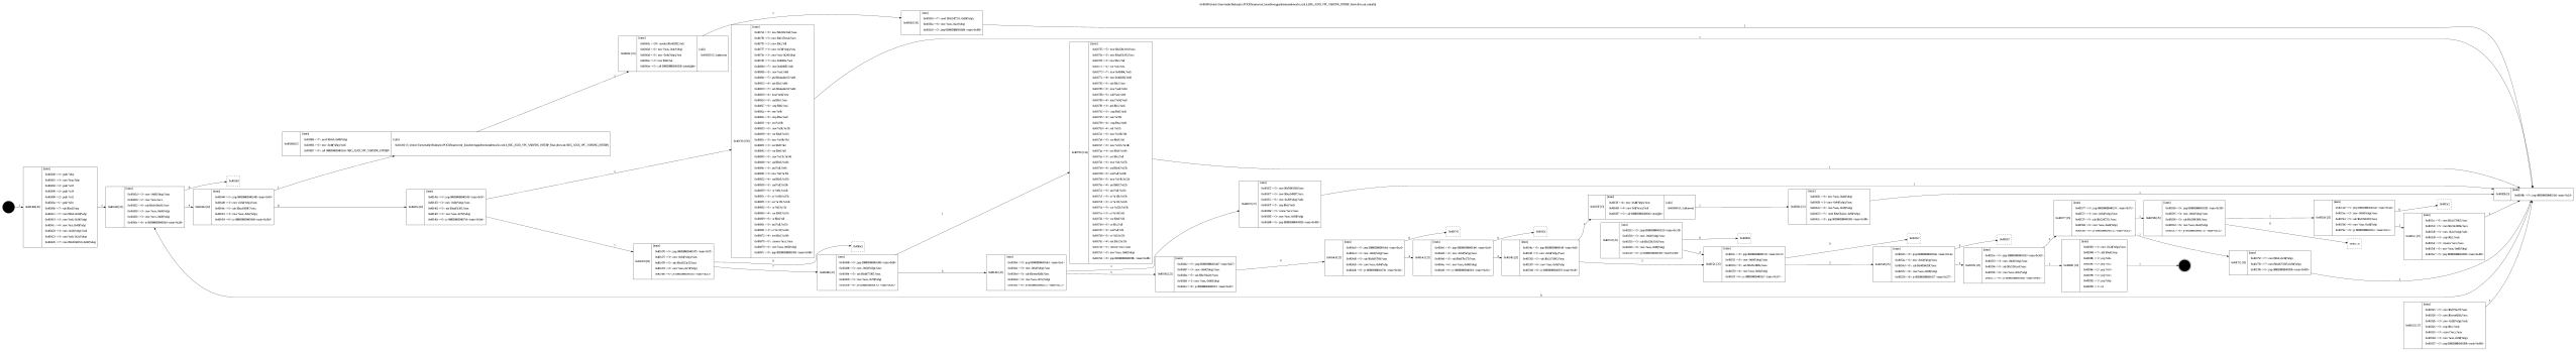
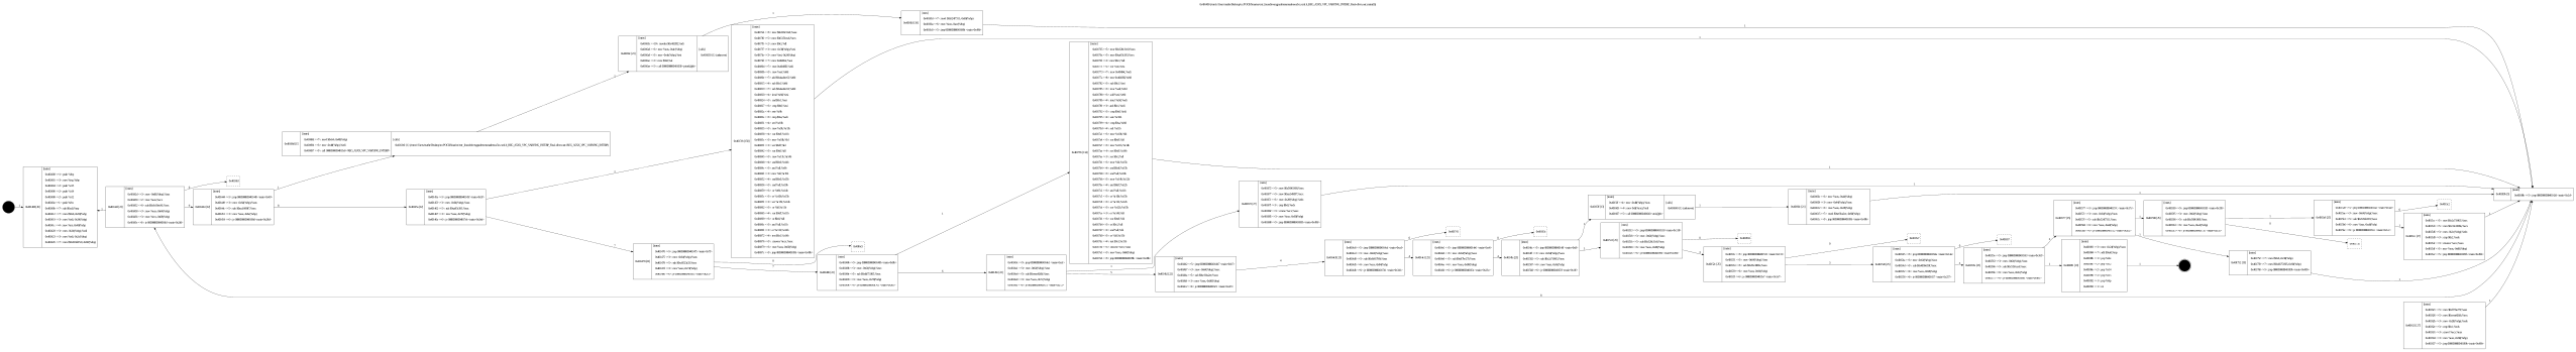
  digraph {
    fontname="Liberation Serif"
    label="0x401400 (/mnt/c/Users/mathe/Desktop/tcc/POCII/binaries/extr_linuxdriversgpudrmmsmadrenoa5xx.xml.h_REG_A5XX_VPC_VARYING_INTERP_Final-ollvm.out::main(0))"
    labelloc=t
    rankdir=LR
    node [fontname="Liberation Serif" shape=record]
    edge [fontname="Liberation Serif"]
    Entry [fillcolor=black height=0.3 shape=circle style=filled width=0.3]
    n2 [label="{\n     0x401400 [45]\l\n     | [instrs]\l\n     &nbsp;&nbsp;0x401400 \<+1\>: push %rbp\l\n     &nbsp;&nbsp;0x401401 \<+3\>: mov %rsp,%rbp\l\n     &nbsp;&nbsp;0x401404 \<+2\>: push %r15\l\n     &nbsp;&nbsp;0x401406 \<+2\>: push %r14\l\n     &nbsp;&nbsp;0x401408 \<+2\>: push %r12\l\n     &nbsp;&nbsp;0x40140a \<+1\>: push %rbx\l\n     &nbsp;&nbsp;0x40140b \<+7\>: sub $0xa0,%rsp\l\n     &nbsp;&nbsp;0x401412 \<+7\>: movl $0x0,-0x30(%rbp)\l\n     &nbsp;&nbsp;0x401419 \<+3\>: mov %edi,-0x34(%rbp)\l\n     &nbsp;&nbsp;0x40141c \<+4\>: mov %rsi,-0x40(%rbp)\l\n     &nbsp;&nbsp;0x401420 \<+3\>: mov -0x34(%rbp),%edi\l\n     &nbsp;&nbsp;0x401423 \<+3\>: mov %edi,-0x2c(%rbp)\l\n     &nbsp;&nbsp;0x401426 \<+7\>: movl $0x619d47e9,-0x60(%rbp)\l\n  }"]
    n3 [label="{\n     0x40142d [23]\l\n     | [instrs]\l\n     &nbsp;&nbsp;0x40142d \<+3\>: mov -0x60(%rbp),%eax\l\n     &nbsp;&nbsp;0x401430 \<+2\>: mov %eax,%ecx\l\n     &nbsp;&nbsp;0x401432 \<+6\>: sub $0x9c93ec96,%ecx\l\n     &nbsp;&nbsp;0x401438 \<+3\>: mov %eax,-0x64(%rbp)\l\n     &nbsp;&nbsp;0x40143b \<+3\>: mov %ecx,-0x68(%rbp)\l\n     &nbsp;&nbsp;0x40143e \<+6\>: je 00000000004016fd \<main+0x2fd\>\l\n  }"]
    n4 [label="{\n     0x4016fd\l\n  }" style=dashed]
    n5 [label="{\n     0x401444 [22]\l\n     | [instrs]\l\n     &nbsp;&nbsp;0x401444 \<+5\>: jmp 0000000000401449 \<main+0x49\>\l\n     &nbsp;&nbsp;0x401449 \<+3\>: mov -0x64(%rbp),%eax\l\n     &nbsp;&nbsp;0x40144c \<+5\>: sub $0xaa5490f7,%eax\l\n     &nbsp;&nbsp;0x401451 \<+3\>: mov %eax,-0x6c(%rbp)\l\n     &nbsp;&nbsp;0x401454 \<+6\>: je 000000000040168d \<main+0x28d\>\l\n  }"]
    n6 [label="{\n     0x40168d [15]\l\n     | [instrs]\l\n     &nbsp;&nbsp;0x40168d \<+7\>: movl $0x64,-0x48(%rbp)\l\n     &nbsp;&nbsp;0x401694 \<+3\>: mov -0x48(%rbp),%edi\l\n     &nbsp;&nbsp;0x401697 \<+5\>: call 00000000004013e0 \<REG_A5XX_VPC_VARYING_INTERP\>\l\n     | [calls]\l\n     &nbsp;&nbsp;0x4013e0 \{1\} (/mnt/c/Users/mathe/Desktop/tcc/POCII/binaries/extr_linuxdriversgpudrmmsmadrenoa5xx.xml.h_REG_A5XX_VPC_VARYING_INTERP_Final-ollvm.out::REG_A5XX_VPC_VARYING_INTERP)\l\n  }"]
    n7 [label="{\n     0x40145a [22]\l\n     | [instrs]\l\n     &nbsp;&nbsp;0x40145a \<+5\>: jmp 000000000040145f \<main+0x5f\>\l\n     &nbsp;&nbsp;0x40145f \<+3\>: mov -0x64(%rbp),%eax\l\n     &nbsp;&nbsp;0x401462 \<+5\>: sub $0xaff3c393,%eax\l\n     &nbsp;&nbsp;0x401467 \<+3\>: mov %eax,-0x70(%rbp)\l\n     &nbsp;&nbsp;0x40146a \<+6\>: je 00000000004017eb \<main+0x3eb\>\l\n  }"]
    n8 [label="{\n     0x40169c [23]\l\n     | [instrs]\l\n     &nbsp;&nbsp;0x40169c \<+10\>: movabs $0x4020f2,%rdi\l\n     &nbsp;&nbsp;0x4016a6 \<+3\>: mov %eax,-0x4c(%rbp)\l\n     &nbsp;&nbsp;0x4016a9 \<+3\>: mov -0x4c(%rbp),%esi\l\n     &nbsp;&nbsp;0x4016ac \<+2\>: mov $0x0,%al\l\n     &nbsp;&nbsp;0x4016ae \<+5\>: call 0000000000401030 \<printf@plt\>\l\n     | [calls]\l\n     &nbsp;&nbsp;0x401030 \{1\} (unknown)\l\n  }"]
    n9 [label="{\n     0x4017eb [150]\l\n     | [instrs]\l\n     &nbsp;&nbsp;0x4017eb \<+5\>: mov $0x328c31e0,%eax\l\n     &nbsp;&nbsp;0x4017f0 \<+5\>: mov $0x515fcea6,%ecx\l\n     &nbsp;&nbsp;0x4017f5 \<+2\>: mov $0x1,%dl\l\n     &nbsp;&nbsp;0x4017f7 \<+3\>: mov -0x30(%rbp),%esi\l\n     &nbsp;&nbsp;0x4017fa \<+3\>: mov %esi,-0x24(%rbp)\l\n     &nbsp;&nbsp;0x4017fd \<+7\>: mov 0x40404c,%esi\l\n     &nbsp;&nbsp;0x401804 \<+7\>: mov 0x404050,%edi\l\n     &nbsp;&nbsp;0x40180b \<+3\>: mov %esi,%r8d\l\n     &nbsp;&nbsp;0x40180e \<+7\>: add $0x4aa8cc62,%r8d\l\n     &nbsp;&nbsp;0x401815 \<+4\>: sub $0x1,%r8d\l\n     &nbsp;&nbsp;0x401819 \<+7\>: sub $0x4aa8cc62,%r8d\l\n     &nbsp;&nbsp;0x401820 \<+4\>: imul %r8d,%esi\l\n     &nbsp;&nbsp;0x401824 \<+3\>: and $0x1,%esi\l\n     &nbsp;&nbsp;0x401827 \<+3\>: cmp $0x0,%esi\l\n     &nbsp;&nbsp;0x40182a \<+4\>: sete %r9b\l\n     &nbsp;&nbsp;0x40182e \<+3\>: cmp $0xa,%edi\l\n     &nbsp;&nbsp;0x401831 \<+4\>: setl %r10b\l\n     &nbsp;&nbsp;0x401835 \<+3\>: mov %r9b,%r11b\l\n     &nbsp;&nbsp;0x401838 \<+4\>: xor $0xff,%r11b\l\n     &nbsp;&nbsp;0x40183c \<+3\>: mov %r10b,%bl\l\n     &nbsp;&nbsp;0x40183f \<+3\>: xor $0xff,%bl\l\n     &nbsp;&nbsp;0x401842 \<+3\>: xor $0x0,%dl\l\n     &nbsp;&nbsp;0x401845 \<+3\>: mov %r11b,%r14b\l\n     &nbsp;&nbsp;0x401848 \<+4\>: and $0x0,%r14b\l\n     &nbsp;&nbsp;0x40184c \<+3\>: and %dl,%r9b\l\n     &nbsp;&nbsp;0x40184f \<+3\>: mov %bl,%r15b\l\n     &nbsp;&nbsp;0x401852 \<+4\>: and $0x0,%r15b\l\n     &nbsp;&nbsp;0x401856 \<+3\>: and %dl,%r10b\l\n     &nbsp;&nbsp;0x401859 \<+3\>: or %r9b,%r14b\l\n     &nbsp;&nbsp;0x40185c \<+3\>: or %r10b,%r15b\l\n     &nbsp;&nbsp;0x40185f \<+3\>: xor %r15b,%r14b\l\n     &nbsp;&nbsp;0x401862 \<+3\>: or %bl,%r11b\l\n     &nbsp;&nbsp;0x401865 \<+4\>: xor $0xff,%r11b\l\n     &nbsp;&nbsp;0x401869 \<+3\>: or $0x0,%dl\l\n     &nbsp;&nbsp;0x40186c \<+3\>: and %dl,%r11b\l\n     &nbsp;&nbsp;0x40186f \<+3\>: or %r11b,%r14b\l\n     &nbsp;&nbsp;0x401872 \<+4\>: test $0x1,%r14b\l\n     &nbsp;&nbsp;0x401876 \<+3\>: cmovne %ecx,%eax\l\n     &nbsp;&nbsp;0x401879 \<+3\>: mov %eax,-0x60(%rbp)\l\n     &nbsp;&nbsp;0x40187c \<+5\>: jmp 000000000040189b \<main+0x49b\>\l\n  }"]
    n10 [label="{\n     0x401470 [22]\l\n     | [instrs]\l\n     &nbsp;&nbsp;0x401470 \<+5\>: jmp 0000000000401475 \<main+0x75\>\l\n     &nbsp;&nbsp;0x401475 \<+3\>: mov -0x64(%rbp),%eax\l\n     &nbsp;&nbsp;0x401478 \<+5\>: sub $0xc8523a33,%eax\l\n     &nbsp;&nbsp;0x40147d \<+3\>: mov %eax,-0x74(%rbp)\l\n     &nbsp;&nbsp;0x401480 \<+6\>: je 00000000004016c5 \<main+0x2c5\>\l\n  }"]
    Exit [fillcolor=black height=0.3 peripheries=2 shape=circle style=filled width=0.3]
    n12 [label="{\n     0x4016b3 [18]\l\n     | [instrs]\l\n     &nbsp;&nbsp;0x4016b3 \<+7\>: movl $0x524f7311,-0x60(%rbp)\l\n     &nbsp;&nbsp;0x4016ba \<+6\>: mov %eax,-0xac(%rbp)\l\n     &nbsp;&nbsp;0x4016c0 \<+5\>: jmp 000000000040189b \<main+0x49b\>\l\n  }"]
    n13 [label="{\n     0x40189b [5]\l\n     | [instrs]\l\n     &nbsp;&nbsp;0x40189b \<+5\>: jmp 000000000040142d \<main+0x2d\>\l\n  }"]
    n14 [label="{\n     0x4016c5\l\n  }" style=dashed]
    n15 [label="{\n     0x401486 [22]\l\n     | [instrs]\l\n     &nbsp;&nbsp;0x401486 \<+5\>: jmp 000000000040148b \<main+0x8b\>\l\n     &nbsp;&nbsp;0x40148b \<+3\>: mov -0x64(%rbp),%eax\l\n     &nbsp;&nbsp;0x40148e \<+5\>: sub $0xdb751f05,%eax\l\n     &nbsp;&nbsp;0x401493 \<+3\>: mov %eax,-0x78(%rbp)\l\n     &nbsp;&nbsp;0x401496 \<+6\>: je 0000000000401765 \<main+0x365\>\l\n  }"]
    n16 [label="{\n     0x401765 [134]\l\n     | [instrs]\l\n     &nbsp;&nbsp;0x401765 \<+5\>: mov $0x328c31e0,%eax\l\n     &nbsp;&nbsp;0x40176a \<+5\>: mov $0xaff3c393,%ecx\l\n     &nbsp;&nbsp;0x40176f \<+2\>: mov $0x1,%dl\l\n     &nbsp;&nbsp;0x401771 \<+2\>: xor %esi,%esi\l\n     &nbsp;&nbsp;0x401773 \<+7\>: mov 0x40404c,%edi\l\n     &nbsp;&nbsp;0x40177a \<+8\>: mov 0x404050,%r8d\l\n     &nbsp;&nbsp;0x401782 \<+3\>: sub $0x1,%esi\l\n     &nbsp;&nbsp;0x401785 \<+3\>: mov %edi,%r9d\l\n     &nbsp;&nbsp;0x401788 \<+3\>: add %esi,%r9d\l\n     &nbsp;&nbsp;0x40178b \<+4\>: imul %r9d,%edi\l\n     &nbsp;&nbsp;0x40178f \<+3\>: and $0x1,%edi\l\n     &nbsp;&nbsp;0x401792 \<+3\>: cmp $0x0,%edi\l\n     &nbsp;&nbsp;0x401795 \<+4\>: sete %r10b\l\n     &nbsp;&nbsp;0x401799 \<+4\>: cmp $0xa,%r8d\l\n     &nbsp;&nbsp;0x40179d \<+4\>: setl %r11b\l\n     &nbsp;&nbsp;0x4017a1 \<+3\>: mov %r10b,%bl\l\n     &nbsp;&nbsp;0x4017a4 \<+3\>: xor $0xff,%bl\l\n     &nbsp;&nbsp;0x4017a7 \<+3\>: mov %r11b,%r14b\l\n     &nbsp;&nbsp;0x4017aa \<+4\>: xor $0xff,%r14b\l\n     &nbsp;&nbsp;0x4017ae \<+3\>: xor $0x1,%dl\l\n     &nbsp;&nbsp;0x4017b1 \<+3\>: mov %bl,%r15b\l\n     &nbsp;&nbsp;0x4017b4 \<+4\>: and $0xff,%r15b\l\n     &nbsp;&nbsp;0x4017b8 \<+3\>: and %dl,%r10b\l\n     &nbsp;&nbsp;0x4017bb \<+3\>: mov %r14b,%r12b\l\n     &nbsp;&nbsp;0x4017be \<+4\>: and $0xff,%r12b\l\n     &nbsp;&nbsp;0x4017c2 \<+3\>: and %dl,%r11b\l\n     &nbsp;&nbsp;0x4017c5 \<+3\>: or %r10b,%r15b\l\n     &nbsp;&nbsp;0x4017c8 \<+3\>: or %r11b,%r12b\l\n     &nbsp;&nbsp;0x4017cb \<+3\>: xor %r12b,%r15b\l\n     &nbsp;&nbsp;0x4017ce \<+3\>: or %r14b,%bl\l\n     &nbsp;&nbsp;0x4017d1 \<+3\>: xor $0xff,%bl\l\n     &nbsp;&nbsp;0x4017d4 \<+3\>: or $0x1,%dl\l\n     &nbsp;&nbsp;0x4017d7 \<+2\>: and %dl,%bl\l\n     &nbsp;&nbsp;0x4017d9 \<+3\>: or %bl,%r15b\l\n     &nbsp;&nbsp;0x4017dc \<+4\>: test $0x1,%r15b\l\n     &nbsp;&nbsp;0x4017e0 \<+3\>: cmovne %ecx,%eax\l\n     &nbsp;&nbsp;0x4017e3 \<+3\>: mov %eax,-0x60(%rbp)\l\n     &nbsp;&nbsp;0x4017e6 \<+5\>: jmp 000000000040189b \<main+0x49b\>\l\n  }"]
    n17 [label="{\n     0x40149c [22]\l\n     | [instrs]\l\n     &nbsp;&nbsp;0x40149c \<+5\>: jmp 00000000004014a1 \<main+0xa1\>\l\n     &nbsp;&nbsp;0x4014a1 \<+3\>: mov -0x64(%rbp),%eax\l\n     &nbsp;&nbsp;0x4014a4 \<+5\>: sub $0xeeae82db,%eax\l\n     &nbsp;&nbsp;0x4014a9 \<+3\>: mov %eax,-0x7c(%rbp)\l\n     &nbsp;&nbsp;0x4014ac \<+6\>: je 0000000000401672 \<main+0x272\>\l\n  }"]
    n18 [label="{\n     0x401672 [27]\l\n     | [instrs]\l\n     &nbsp;&nbsp;0x401672 \<+5\>: mov $0x56961f68,%eax\l\n     &nbsp;&nbsp;0x401677 \<+5\>: mov $0xaa5490f7,%ecx\l\n     &nbsp;&nbsp;0x40167c \<+3\>: mov -0x28(%rbp),%edx\l\n     &nbsp;&nbsp;0x40167f \<+3\>: cmp $0x0,%edx\l\n     &nbsp;&nbsp;0x401682 \<+3\>: cmove %ecx,%eax\l\n     &nbsp;&nbsp;0x401685 \<+3\>: mov %eax,-0x60(%rbp)\l\n     &nbsp;&nbsp;0x401688 \<+5\>: jmp 000000000040189b \<main+0x49b\>\l\n  }"]
    n19 [label="{\n     0x4014b2 [22]\l\n     | [instrs]\l\n     &nbsp;&nbsp;0x4014b2 \<+5\>: jmp 00000000004014b7 \<main+0xb7\>\l\n     &nbsp;&nbsp;0x4014b7 \<+3\>: mov -0x64(%rbp),%eax\l\n     &nbsp;&nbsp;0x4014ba \<+5\>: sub $0xef1ba2ee,%eax\l\n     &nbsp;&nbsp;0x4014bf \<+3\>: mov %eax,-0x80(%rbp)\l\n     &nbsp;&nbsp;0x4014c2 \<+6\>: je 0000000000401621 \<main+0x221\>\l\n  }"]
    n20 [label="{\n     0x40160c [21]\l\n     | [instrs]\l\n     &nbsp;&nbsp;0x40160c \<+3\>: mov %eax,-0x44(%rbp)\l\n     &nbsp;&nbsp;0x40160f \<+3\>: mov -0x44(%rbp),%eax\l\n     &nbsp;&nbsp;0x401612 \<+3\>: mov %eax,-0x28(%rbp)\l\n     &nbsp;&nbsp;0x401615 \<+7\>: movl $0xef1ba2ee,-0x60(%rbp)\l\n     &nbsp;&nbsp;0x40161c \<+5\>: jmp 000000000040189b \<main+0x49b\>\l\n  }"]
    n21 [label="{\n     0x4014c8 [25]\l\n     | [instrs]\l\n     &nbsp;&nbsp;0x4014c8 \<+5\>: jmp 00000000004014cd \<main+0xcd\>\l\n     &nbsp;&nbsp;0x4014cd \<+3\>: mov -0x64(%rbp),%eax\l\n     &nbsp;&nbsp;0x4014d0 \<+5\>: sub $0xfb8179fb,%eax\l\n     &nbsp;&nbsp;0x4014d5 \<+6\>: mov %eax,-0x84(%rbp)\l\n     &nbsp;&nbsp;0x4014db \<+6\>: je 0000000000401741 \<main+0x341\>\l\n  }"]
    n22 [label="{\n     0x401621 [27]\l\n     | [instrs]\l\n     &nbsp;&nbsp;0x401621 \<+5\>: mov $0xff7be279,%eax\l\n     &nbsp;&nbsp;0x401626 \<+5\>: mov $0xeeae82db,%ecx\l\n     &nbsp;&nbsp;0x40162b \<+3\>: mov -0x28(%rbp),%edx\l\n     &nbsp;&nbsp;0x40162e \<+3\>: cmp $0x1,%edx\l\n     &nbsp;&nbsp;0x401631 \<+3\>: cmovl %ecx,%eax\l\n     &nbsp;&nbsp;0x401634 \<+3\>: mov %eax,-0x60(%rbp)\l\n     &nbsp;&nbsp;0x401637 \<+5\>: jmp 000000000040189b \<main+0x49b\>\l\n  }"]
    n23 [label="{\n     0x401741\l\n  }" style=dashed]
    n24 [label="{\n     0x4014e1 [25]\l\n     | [instrs]\l\n     &nbsp;&nbsp;0x4014e1 \<+5\>: jmp 00000000004014e6 \<main+0xe6\>\l\n     &nbsp;&nbsp;0x4014e6 \<+3\>: mov -0x64(%rbp),%eax\l\n     &nbsp;&nbsp;0x4014e9 \<+5\>: sub $0xff7be279,%eax\l\n     &nbsp;&nbsp;0x4014ee \<+6\>: mov %eax,-0x88(%rbp)\l\n     &nbsp;&nbsp;0x4014f4 \<+6\>: je 000000000040163c \<main+0x23c\>\l\n  }"]
    n25 [label="{\n     0x40163c\l\n  }" style=dashed]
    n26 [label="{\n     0x4014fa [25]\l\n     | [instrs]\l\n     &nbsp;&nbsp;0x4014fa \<+5\>: jmp 00000000004014ff \<main+0xff\>\l\n     &nbsp;&nbsp;0x4014ff \<+3\>: mov -0x64(%rbp),%eax\l\n     &nbsp;&nbsp;0x401502 \<+5\>: sub $0x2a719f63,%eax\l\n     &nbsp;&nbsp;0x401507 \<+6\>: mov %eax,-0x8c(%rbp)\l\n     &nbsp;&nbsp;0x40150d \<+6\>: je 00000000004015ff \<main+0x1ff\>\l\n  }"]
    n27 [label="{\n     0x4015c2\l\n  }" style=dashed]
    n28 [label="{\n     0x4015ff [13]\l\n     | [instrs]\l\n     &nbsp;&nbsp;0x4015ff \<+4\>: mov -0x40(%rbp),%rax\l\n     &nbsp;&nbsp;0x401603 \<+4\>: mov 0x8(%rax),%rdi\l\n     &nbsp;&nbsp;0x401607 \<+5\>: call 0000000000401040 \<atoi@plt\>\l\n     | [calls]\l\n     &nbsp;&nbsp;0x401040 \{1\} (unknown)\l\n  }"]
    n29 [label="{\n     0x401513 [25]\l\n     | [instrs]\l\n     &nbsp;&nbsp;0x401513 \<+5\>: jmp 0000000000401518 \<main+0x118\>\l\n     &nbsp;&nbsp;0x401518 \<+3\>: mov -0x64(%rbp),%eax\l\n     &nbsp;&nbsp;0x40151b \<+5\>: sub $0x328c31e0,%eax\l\n     &nbsp;&nbsp;0x401520 \<+6\>: mov %eax,-0x90(%rbp)\l\n     &nbsp;&nbsp;0x401526 \<+6\>: je 0000000000401894 \<main+0x494\>\l\n  }"]
    n30 [label="{\n     0x4015cc [27]\l\n     | [instrs]\l\n     &nbsp;&nbsp;0x4015cc \<+5\>: mov $0x2a719f63,%eax\l\n     &nbsp;&nbsp;0x4015d1 \<+5\>: mov $0x33e1009a,%ecx\l\n     &nbsp;&nbsp;0x4015d6 \<+3\>: mov -0x2c(%rbp),%edx\l\n     &nbsp;&nbsp;0x4015d9 \<+3\>: cmp $0x2,%edx\l\n     &nbsp;&nbsp;0x4015dc \<+3\>: cmovne %ecx,%eax\l\n     &nbsp;&nbsp;0x4015df \<+3\>: mov %eax,-0x60(%rbp)\l\n     &nbsp;&nbsp;0x4015e2 \<+5\>: jmp 000000000040189b \<main+0x49b\>\l\n  }"]
    n31 [label="{\n     0x401894\l\n  }" style=dashed]
    n32 [label="{\n     0x40152c [25]\l\n     | [instrs]\l\n     &nbsp;&nbsp;0x40152c \<+5\>: jmp 0000000000401531 \<main+0x131\>\l\n     &nbsp;&nbsp;0x401531 \<+3\>: mov -0x64(%rbp),%eax\l\n     &nbsp;&nbsp;0x401534 \<+5\>: sub $0x33e1009a,%eax\l\n     &nbsp;&nbsp;0x401539 \<+6\>: mov %eax,-0x94(%rbp)\l\n     &nbsp;&nbsp;0x40153f \<+6\>: je 00000000004015e7 \<main+0x1e7\>\l\n  }"]
    n33 [label="{\n     0x4015a9 [25]\l\n     | [instrs]\l\n     &nbsp;&nbsp;0x4015a9 \<+5\>: jmp 00000000004015ae \<main+0x1ae\>\l\n     &nbsp;&nbsp;0x4015ae \<+3\>: mov -0x64(%rbp),%eax\l\n     &nbsp;&nbsp;0x4015b1 \<+5\>: sub $0x619d47e9,%eax\l\n     &nbsp;&nbsp;0x4015b6 \<+6\>: mov %eax,-0xa8(%rbp)\l\n     &nbsp;&nbsp;0x4015bc \<+6\>: je 00000000004015cc \<main+0x1cc\>\l\n  }"]
    n34 [label="{\n     0x4015e7\l\n  }" style=dashed]
    n35 [label="{\n     0x401545 [25]\l\n     | [instrs]\l\n     &nbsp;&nbsp;0x401545 \<+5\>: jmp 000000000040154a \<main+0x14a\>\l\n     &nbsp;&nbsp;0x40154a \<+3\>: mov -0x64(%rbp),%eax\l\n     &nbsp;&nbsp;0x40154d \<+5\>: sub $0x405b630f,%eax\l\n     &nbsp;&nbsp;0x401552 \<+6\>: mov %eax,-0x98(%rbp)\l\n     &nbsp;&nbsp;0x401558 \<+6\>: je 0000000000401657 \<main+0x257\>\l\n  }"]
    n36 [label="{\n     0x401735\l\n  }" style=dashed]
    n37 [label="{\n     0x401657\l\n  }" style=dashed]
    n38 [label="{\n     0x40155e [25]\l\n     | [instrs]\l\n     &nbsp;&nbsp;0x40155e \<+5\>: jmp 0000000000401563 \<main+0x163\>\l\n     &nbsp;&nbsp;0x401563 \<+3\>: mov -0x64(%rbp),%eax\l\n     &nbsp;&nbsp;0x401566 \<+5\>: sub $0x515fcea6,%eax\l\n     &nbsp;&nbsp;0x40156b \<+6\>: mov %eax,-0x9c(%rbp)\l\n     &nbsp;&nbsp;0x401571 \<+6\>: je 0000000000401881 \<main+0x481\>\l\n  }"]
    n39 [label="{\n     0x401590 [25]\l\n     | [instrs]\l\n     &nbsp;&nbsp;0x401590 \<+5\>: jmp 0000000000401595 \<main+0x195\>\l\n     &nbsp;&nbsp;0x401595 \<+3\>: mov -0x64(%rbp),%eax\l\n     &nbsp;&nbsp;0x401598 \<+5\>: sub $0x56961f68,%eax\l\n     &nbsp;&nbsp;0x40159d \<+6\>: mov %eax,-0xa4(%rbp)\l\n     &nbsp;&nbsp;0x4015a3 \<+6\>: je 0000000000401735 \<main+0x335\>\l\n  }"]
    n40 [label="{\n     0x401577 [25]\l\n     | [instrs]\l\n     &nbsp;&nbsp;0x401577 \<+5\>: jmp 000000000040157c \<main+0x17c\>\l\n     &nbsp;&nbsp;0x40157c \<+3\>: mov -0x64(%rbp),%eax\l\n     &nbsp;&nbsp;0x40157f \<+5\>: sub $0x524f7311,%eax\l\n     &nbsp;&nbsp;0x401584 \<+6\>: mov %eax,-0xa0(%rbp)\l\n     &nbsp;&nbsp;0x40158a \<+6\>: je 0000000000401752 \<main+0x352\>\l\n  }"]
    n41 [label="{\n     0x401881 [19]\l\n     | [instrs]\l\n     &nbsp;&nbsp;0x401881 \<+3\>: mov -0x24(%rbp),%eax\l\n     &nbsp;&nbsp;0x401884 \<+7\>: add $0xa0,%rsp\l\n     &nbsp;&nbsp;0x40188b \<+1\>: pop %rbx\l\n     &nbsp;&nbsp;0x40188c \<+2\>: pop %r12\l\n     &nbsp;&nbsp;0x40188e \<+2\>: pop %r14\l\n     &nbsp;&nbsp;0x401890 \<+2\>: pop %r15\l\n     &nbsp;&nbsp;0x401892 \<+1\>: pop %rbp\l\n     &nbsp;&nbsp;0x401893 \<+1\>: ret\l\n  }"]
    n42 [label="{\n     0x401752 [19]\l\n     | [instrs]\l\n     &nbsp;&nbsp;0x401752 \<+7\>: movl $0x0,-0x30(%rbp)\l\n     &nbsp;&nbsp;0x401759 \<+7\>: movl $0xdb751f05,-0x60(%rbp)\l\n     &nbsp;&nbsp;0x401760 \<+5\>: jmp 000000000040189b \<main+0x49b\>\l\n  }"]
    Entry -> n2 [label=" 1"]
-   n2 -> n3 [label=" 1"]
+   n3 -> n2 [label=" 1"]
    n3 -> n4 [label=" 0"]
    n3 -> n5 [label=" 9"]
    n5 -> n6 [label=" 1"]
    n5 -> n7 [label=" 8"]
    n6 -> n8 [label=" 1"]
    n7 -> n9 [label=" 1"]
    n7 -> n10 [label=" 7"]
    n8 -> n12 [label=" 1"]
    n9 -> n13 [label=" 1"]
    n10 -> n14 [label=" 0"]
    n10 -> n15 [label=" 7"]
    n12 -> n13 [label=" 1"]
    n13 -> n3 [label=" 8"]
    n15 -> n16 [label=" 1"]
    n15 -> n17 [label=" 6"]
    n16 -> n13 [label=" 1"]
    n17 -> n18 [label=" 1"]
    n17 -> n19 [label=" 5"]
    n18 -> n13 [label=" 1"]
    n19 -> n21 [label=" 4"]
    n20 -> n13 [label=" 1"]
    n21 -> n23 [label=" 0"]
    n21 -> n24 [label=" 4"]
    n22 -> n13 [label=" 1"]
    n24 -> n25 [label=" 0"]
    n24 -> n26 [label=" 4"]
    n26 -> n28 [label=" 1"]
-   n26 -> n32 [label=" 3"]
+   n26 -> n29 [label=" 3"]
    n28 -> n20 [label=" 1"]
    n29 -> n31 [label=" 0"]
    n29 -> n32 [label=" 3"]
    n30 -> n13 [label=" 1"]
    n32 -> n34 [label=" 0"]
    n32 -> n35 [label=" 3"]
    n33 -> n27 [label=" 0"]
    n33 -> n30 [label=" 1"]
    n35 -> n37 [label=" 0"]
    n35 -> n38 [label=" 3"]
    n38 -> n40 [label=" 2"]
    n38 -> n41 [label=" 1"]
    n39 -> n33 [label=" 1"]
    n39 -> n36 [label=" 0"]
    n40 -> n39 [label=" 1"]
    n40 -> n42 [label=" 1"]
    n41 -> Exit [label=" 1"]
    n42 -> n13 [label=" 1"]
  }
